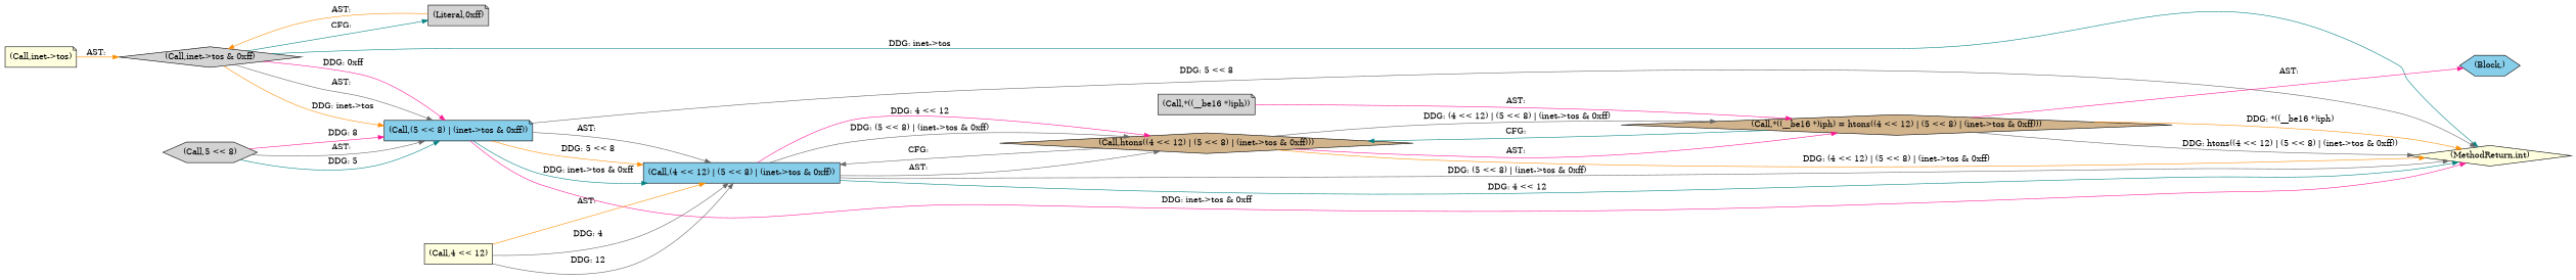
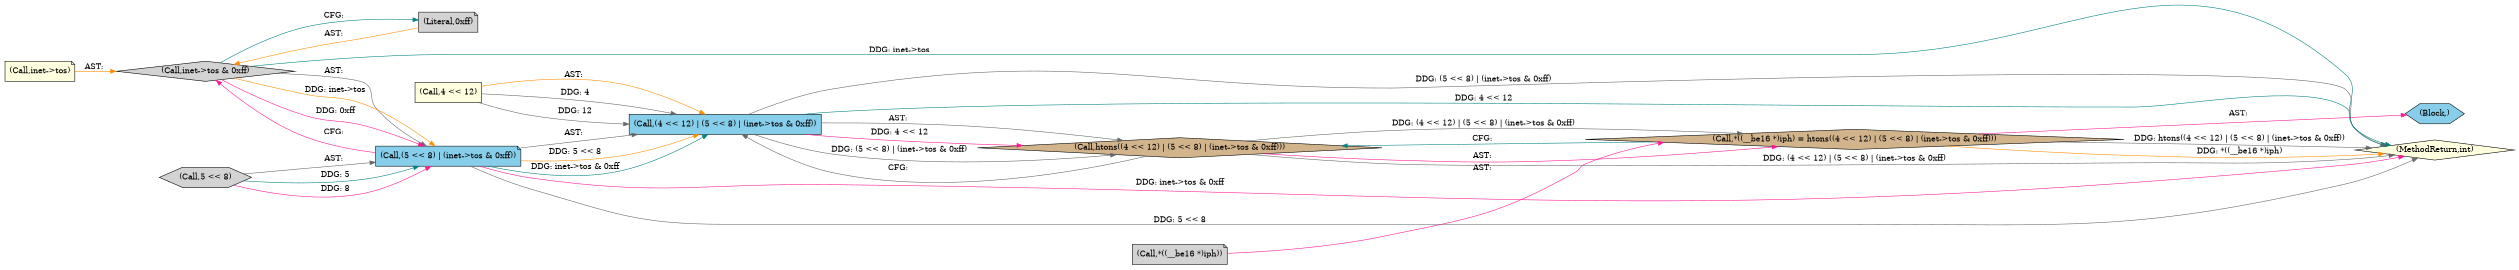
  digraph {
    rankdir=LR
    node [fillcolor=lightgrey shape=diamond style=filled]
    edge [color=gray40]
    n1 [label="(Call,inet->tos & 0xff)"]
    n2 [fillcolor=skyblue label="(Call,(5 << 8) | (inet->tos & 0xff))" shape=note]
    n3 [label="(Literal,0xff)" shape=note]
    n4 [fillcolor=lightyellow label="(MethodReturn,int)"]
    n5 [fillcolor=skyblue label="(Call,(4 << 12) | (5 << 8) | (inet->tos & 0xff))" shape=box]
    n6 [fillcolor=tan label="(Call,htons((4 << 12) | (5 << 8) | (inet->tos & 0xff)))"]
    n7 [fillcolor=tan label="(Call,*((__be16 *)iph) = htons((4 << 12) | (5 << 8) | (inet->tos & 0xff)))"]
    n8 [fillcolor=skyblue label="(Block,)" shape=hexagon]
    n9 [label="(Call,*((__be16 *)iph))" shape=note]
    n10 [label="(Call,5 << 8)" shape=hexagon]
    n11 [fillcolor=lightyellow label="(Call,inet->tos)" shape=note]
    n12 [fillcolor=lightyellow label="(Call,4 << 12)" shape=box]
    n1 -> n2 [label="AST: "]
    n1 -> n2 [color=darkorange label="DDG: inet->tos"]
    n1 -> n2 [color=deeppink label="DDG: 0xff"]
    n1 -> n3 [color=teal label="CFG: "]
    n1 -> n4 [color=teal label="DDG: inet->tos"]
+   n2 -> n1 [color=deeppink label="CFG: "]
    n2 -> n4 [color=deeppink label="DDG: inet->tos & 0xff"]
    n2 -> n4 [label="DDG: 5 << 8"]
    n2 -> n5 [label="AST: "]
    n2 -> n5 [color=darkorange label="DDG: 5 << 8"]
    n2 -> n5 [color=teal label="DDG: inet->tos & 0xff"]
    n3 -> n1 [color=darkorange label="AST: "]
    n5 -> n4 [label="DDG: (5 << 8) | (inet->tos & 0xff)"]
    n5 -> n4 [color=teal label="DDG: 4 << 12"]
    n5 -> n6 [label="AST: "]
    n5 -> n6 [color=deeppink label="DDG: 4 << 12"]
    n5 -> n6 [label="DDG: (5 << 8) | (inet->tos & 0xff)"]
-   n6 -> n4 [color=darkorange label="DDG: (4 << 12) | (5 << 8) | (inet->tos & 0xff)"]
+   n6 -> n4 [label="DDG: (4 << 12) | (5 << 8) | (inet->tos & 0xff)"]
    n6 -> n5 [label="CFG: "]
    n6 -> n7 [color=deeppink label="AST: "]
    n6 -> n7 [label="DDG: (4 << 12) | (5 << 8) | (inet->tos & 0xff)"]
    n7 -> n4 [color=darkorange label="DDG: *((__be16 *)iph)"]
    n7 -> n4 [label="DDG: htons((4 << 12) | (5 << 8) | (inet->tos & 0xff))"]
    n7 -> n6 [color=teal label="CFG: "]
    n7 -> n8 [color=deeppink label="AST: "]
    n9 -> n7 [color=deeppink label="AST: "]
    n10 -> n2 [label="AST: "]
    n10 -> n2 [color=teal label="DDG: 5"]
    n10 -> n2 [color=deeppink label="DDG: 8"]
    n11 -> n1 [color=darkorange label="AST: "]
    n12 -> n5 [color=darkorange label="AST: "]
    n12 -> n5 [label="DDG: 4"]
    n12 -> n5 [label="DDG: 12"]
  }
